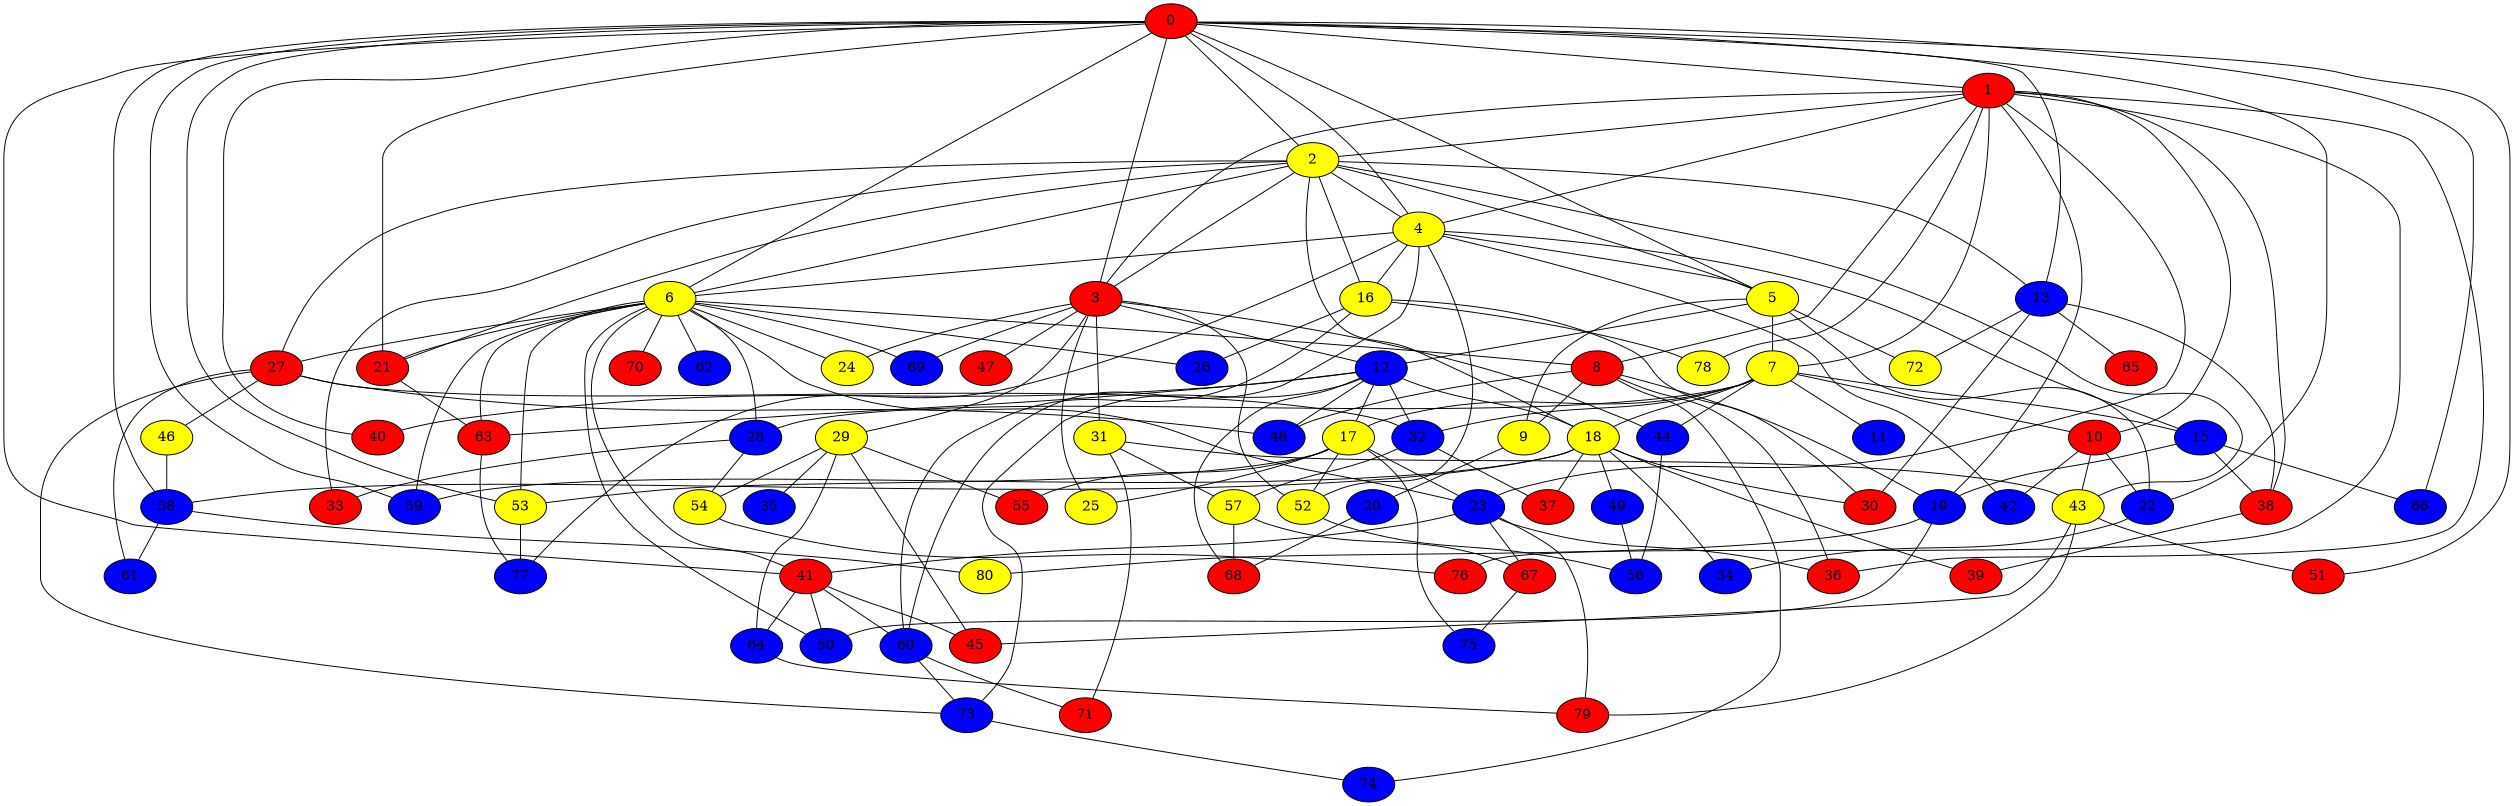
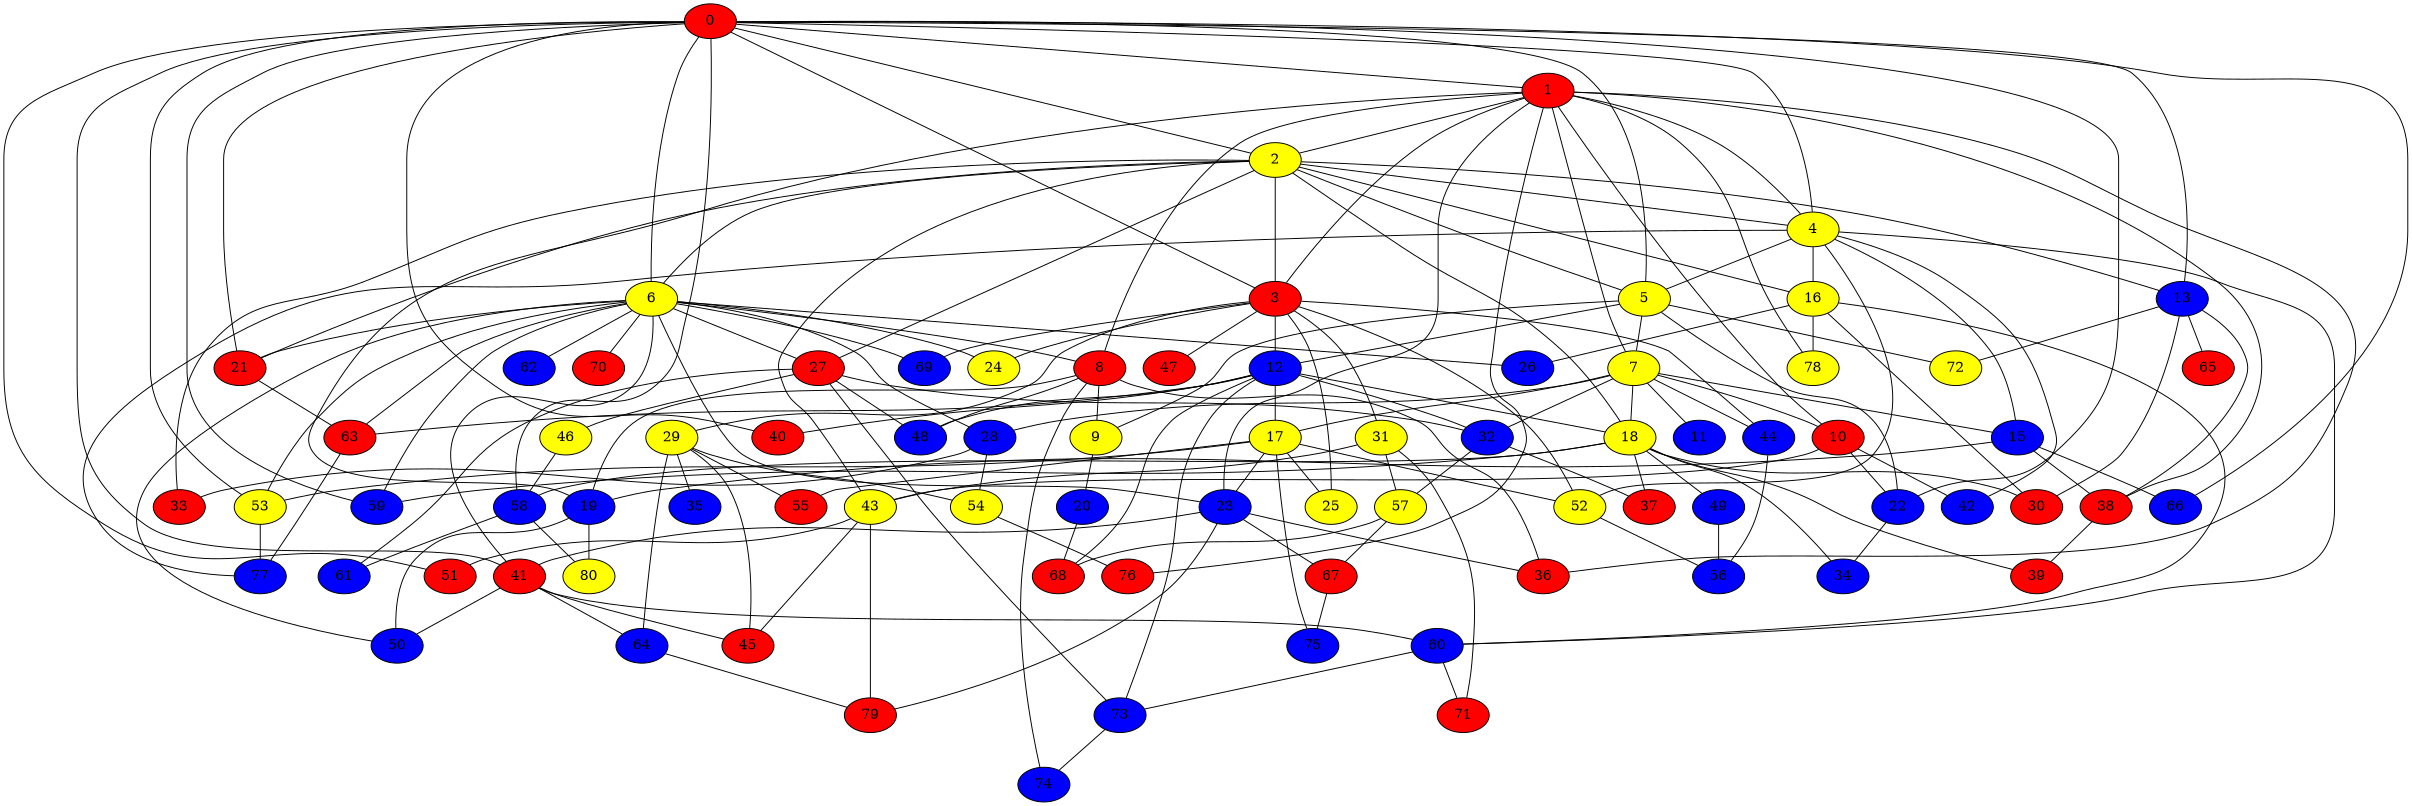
  graph {
    node [fillcolor=blue style=filled]
    0 [fillcolor=red]
    1 [fillcolor=red]
    2 [fillcolor=yellow]
    3 [fillcolor=red]
    4 [fillcolor=yellow]
    5 [fillcolor=yellow]
    6 [fillcolor=yellow]
    13
    21 [fillcolor=red]
    22
    40 [fillcolor=red]
    41 [fillcolor=red]
    51 [fillcolor=red]
    53 [fillcolor=yellow]
    58
    59
    66
    7 [fillcolor=yellow]
    8 [fillcolor=red]
    10 [fillcolor=red]
    19
    23
    36 [fillcolor=red]
    38 [fillcolor=red]
    76 [fillcolor=red]
    78 [fillcolor=yellow]
    16 [fillcolor=yellow]
    18 [fillcolor=yellow]
    27 [fillcolor=red]
    33 [fillcolor=red]
    43 [fillcolor=yellow]
    12
    24 [fillcolor=yellow]
    25 [fillcolor=yellow]
    29 [fillcolor=yellow]
    31 [fillcolor=yellow]
    44
    47 [fillcolor=red]
    52 [fillcolor=yellow]
    69
    15
    42
    60
    77
    9 [fillcolor=yellow]
    72 [fillcolor=yellow]
    26
    28
    50
    62
    63 [fillcolor=red]
    70 [fillcolor=red]
    30 [fillcolor=red]
    65 [fillcolor=red]
    34
    45 [fillcolor=red]
    64
    80 [fillcolor=yellow]
    61
    11
    17 [fillcolor=yellow]
    32
    48
    74
    67 [fillcolor=red]
    79 [fillcolor=red]
    39 [fillcolor=red]
    37 [fillcolor=red]
    49
    73
    46 [fillcolor=yellow]
    68 [fillcolor=red]
    55 [fillcolor=red]
    54 [fillcolor=yellow]
    35
    57 [fillcolor=yellow]
    71 [fillcolor=red]
    56
    20
    75
    0 -- 1
    0 -- 2
    0 -- 3
    0 -- 4
    0 -- 5
    0 -- 6
    0 -- 13
    0 -- 21
    0 -- 22
    0 -- 40
    0 -- 41
    0 -- 51
    0 -- 53
    0 -- 58
    0 -- 59
    0 -- 66
    1 -- 2
    1 -- 3
    1 -- 4
    1 -- 7
    1 -- 8
    1 -- 10
    1 -- 19
    1 -- 23
    1 -- 36
    1 -- 38
    1 -- 76
    1 -- 78
    2 -- 3
    2 -- 4
    2 -- 5
    2 -- 6
    2 -- 13
    2 -- 21
    2 -- 16
    2 -- 18
    2 -- 27
    2 -- 33
    2 -- 43
    3 -- 12
    3 -- 24
    3 -- 25
    3 -- 29
    3 -- 31
    3 -- 44
    3 -- 47
    3 -- 52
    3 -- 69
    4 -- 5
-   4 -- 6
    4 -- 16
    4 -- 52
    4 -- 15
    4 -- 42
    4 -- 60
    4 -- 77
    5 -- 22
    5 -- 7
    5 -- 12
    5 -- 9
    5 -- 72
    6 -- 21
    6 -- 41
    6 -- 53
    6 -- 59
    6 -- 8
    6 -- 23
    6 -- 27
    6 -- 24
    6 -- 69
    6 -- 26
    6 -- 28
    6 -- 50
    6 -- 62
    6 -- 63
    6 -- 70
    13 -- 38
    13 -- 72
    13 -- 30
    13 -- 65
    21 -- 63
    22 -- 34
    41 -- 60
    41 -- 50
    41 -- 45
    41 -- 64
    53 -- 77
    58 -- 80
    58 -- 61
    7 -- 10
    7 -- 18
    7 -- 44
    7 -- 15
    7 -- 28
    7 -- 11
    7 -- 17
    7 -- 32
    8 -- 19
    8 -- 36
    8 -- 9
    8 -- 48
    8 -- 74
    10 -- 22
    10 -- 43
    10 -- 42
    19 -- 50
    19 -- 80
    23 -- 41
    23 -- 36
    23 -- 67
    23 -- 79
    38 -- 39
    16 -- 78
    16 -- 60
    16 -- 26
    16 -- 30
    18 -- 58
    18 -- 59
    18 -- 30
    18 -- 34
    18 -- 39
    18 -- 37
    18 -- 49
    27 -- 61
    27 -- 32
    27 -- 48
    27 -- 73
    27 -- 46
    43 -- 51
    43 -- 45
    43 -- 79
    12 -- 40
    12 -- 18
    12 -- 63
    12 -- 17
    12 -- 32
    12 -- 48
    12 -- 73
    12 -- 68
    29 -- 45
    29 -- 64
    29 -- 55
    29 -- 54
    29 -- 35
    31 -- 43
    31 -- 57
    31 -- 71
    44 -- 56
    52 -- 56
    15 -- 66
    15 -- 19
    15 -- 38
    60 -- 73
    60 -- 71
    9 -- 20
    28 -- 33
    28 -- 54
    63 -- 77
    64 -- 79
    17 -- 53
    17 -- 23
    17 -- 25
    17 -- 52
    17 -- 55
    17 -- 75
    32 -- 37
    32 -- 57
    67 -- 75
    49 -- 56
    73 -- 74
    46 -- 58
    54 -- 76
    57 -- 67
    57 -- 68
    20 -- 68
  }
